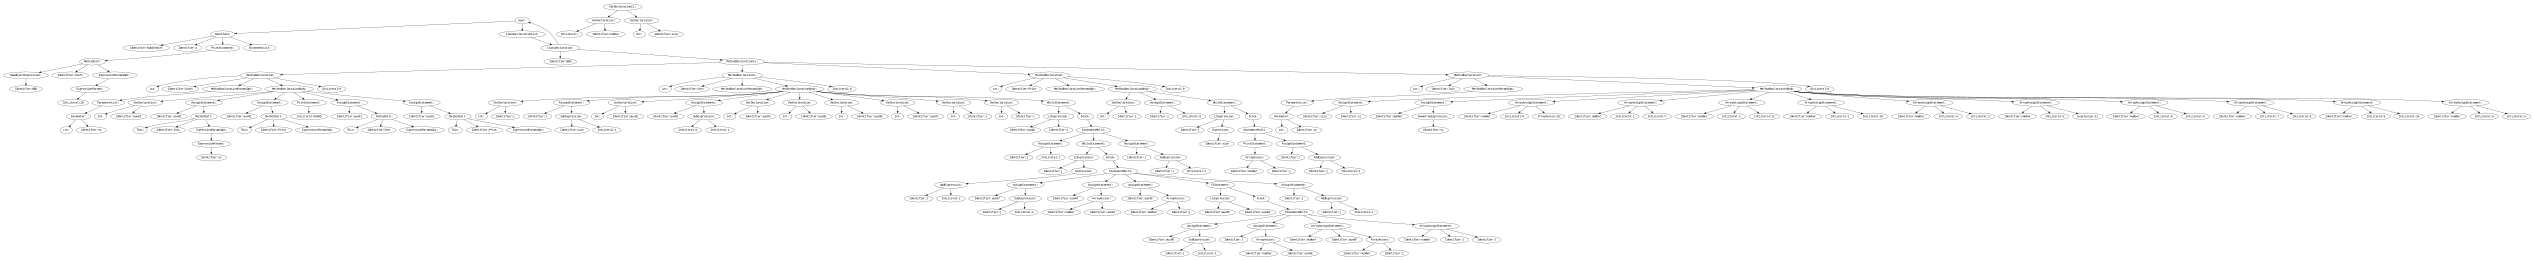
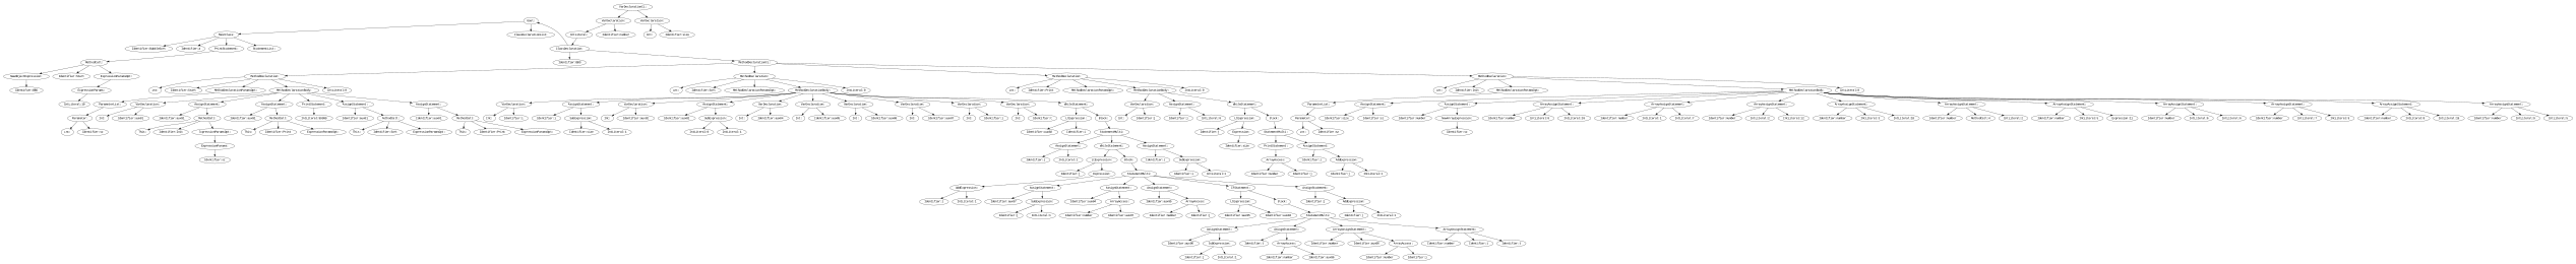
  digraph {
    fontname="Liberation Mono"
    node [fontname="Liberation Mono"]
    edge [fontname="Liberation Mono"]
    n1 [label="Goal:"]
    n2 [label="MainClass:"]
    n3 [label="ClassDeclarationList:"]
    n4 [label="Identifier:BubbleSort"]
    n5 [label="Identifier:a"]
    n6 [label="PrintStatement:"]
    n7 [label="StatementList:"]
    n8 [label="ClassDeclaration:"]
    n9 [label="MethodCall:"]
    n10 [label="NewObjectExpression:"]
    n11 [label="Identifier:Start"]
    n12 [label="ExpressionParamsOpt:"]
    n13 [label="Identifier:BBS"]
    n14 [label="ExpressionParams:"]
    n15 [label="IntLiteral:10"]
    n16 [label="Identifier:BBS"]
    n17 [label="MethodDeclarationCL:"]
    n18 [label="VarDeclarationCL:"]
    n19 [label="VarDeclaration:"]
    n20 [label="VarDeclaration:"]
    n21 [label="MethodDeclaration:"]
    n22 [label="MethodDeclaration:"]
    n23 [label="MethodDeclaration:"]
    n24 [label="MethodDeclaration:"]
    n25 [label="IntLiteral:"]
    n26 [label="Identifier:number"]
    n27 [label="Int:"]
    n28 [label="Identifier:size"]
    n29 [label="Int:"]
    n30 [label="Identifier:Start"]
    n31 [label="MethodDeclarationParamsOpt:"]
    n32 [label="MethodDeclarationBody:"]
    n33 [label="IntLiteral:0"]
    n34 [label="Int:"]
    n35 [label="Identifier:Sort"]
    n36 [label="MethodDeclarationParamsOpt:"]
    n37 [label="MethodDeclarationBody:"]
    n38 [label="IntLiteral:0"]
    n39 [label="Int:"]
    n40 [label="Identifier:Print"]
    n41 [label="MethodDeclarationParamsOpt:"]
    n42 [label="MethodDeclarationBody:"]
    n43 [label="IntLiteral:0"]
    n44 [label="Int:"]
    n45 [label="Identifier:Init"]
    n46 [label="MethodDeclarationParamsOpt:"]
    n47 [label="MethodDeclarationBody:"]
    n48 [label="IntLiteral:0"]
    n49 [label="ParameterList:"]
    n50 [label="VarDeclaration:"]
    n51 [label="AssignStatement:"]
    n52 [label="AssignStatement:"]
    n53 [label="PrintStatement:"]
    n54 [label="AssignStatement:"]
    n55 [label="AssignStatement:"]
    n56 [label="Parameter:"]
    n57 [label="Int:"]
    n58 [label="Identifier:sz"]
    n59 [label="Int:"]
    n60 [label="Identifier:aux01"]
    n61 [label="Identifier:aux01"]
    n62 [label="MethodCall:"]
    n63 [label="Identifier:aux01"]
    n64 [label="MethodCall:"]
    n65 [label="IntLiteral:99999"]
    n66 [label="Identifier:aux01"]
    n67 [label="MethodCall:"]
    n68 [label="Identifier:aux01"]
    n69 [label="MethodCall:"]
    n70 [label="This:"]
    n71 [label="Identifier:Init"]
    n72 [label="ExpressionParamsOpt:"]
    n73 [label="ExpressionParams:"]
    n74 [label="Identifier:sz"]
    n75 [label="This:"]
    n76 [label="Identifier:Print"]
    n77 [label="ExpressionParamsOpt:"]
    n78 [label="This:"]
    n79 [label="Identifier:Sort"]
    n80 [label="ExpressionParamsOpt:"]
    n81 [label="This:"]
    n82 [label="Identifier:Print"]
    n83 [label="ExpressionParamsOpt:"]
    n84 [label="VarDeclaration:"]
    n85 [label="AssignStatement:"]
    n86 [label="VarDeclaration:"]
    n87 [label="AssignStatement:"]
    n88 [label="VarDeclaration:"]
    n89 [label="VarDeclaration:"]
    n90 [label="VarDeclaration:"]
    n91 [label="VarDeclaration:"]
    n92 [label="VarDeclaration:"]
    n93 [label="VarDeclaration:"]
    n94 [label="WhileStatement:"]
    n95 [label="Int:"]
    n96 [label="Identifier:i"]
    n97 [label="Identifier:i"]
    n98 [label="SubExpression:"]
    n99 [label="Int:"]
    n100 [label="Identifier:aux02"]
    n101 [label="Identifier:aux02"]
    n102 [label="SubExpression:"]
    n103 [label="Int:"]
    n104 [label="Identifier:aux04"]
    n105 [label="Int:"]
    n106 [label="Identifier:aux05"]
    n107 [label="Int:"]
    n108 [label="Identifier:aux06"]
    n109 [label="Int:"]
    n110 [label="Identifier:aux07"]
    n111 [label="Int:"]
    n112 [label="Identifier:j"]
    n113 [label="Int:"]
    n114 [label="Identifier:t"]
    n115 [label="LtExpression:"]
    n116 [label="Block:"]
    n117 [label="Identifier:size"]
    n118 [label="IntLiteral:1"]
    n119 [label="IntLiteral:0"]
    n120 [label="IntLiteral:1"]
    n121 [label="Identifier:aux02"]
    n122 [label="Identifier:i"]
    n123 [label="StatementMulti:"]
    n124 [label="AssignStatement:"]
    n125 [label="WhileStatement:"]
    n126 [label="AssignStatement:"]
    n127 [label="Identifier:j"]
    n128 [label="IntLiteral:1"]
    n129 [label="LtExpression:"]
    n130 [label="Block:"]
    n131 [label="Identifier:i"]
    n132 [label="SubExpression:"]
    n133 [label="Identifier:j"]
    n134 [label="Expression:"]
    n135 [label="StatementMulti:"]
    n136 [label="AddExpression:"]
    n137 [label="Identifier:i"]
    n138 [label="IntLiteral:1"]
    n139 [label="AssignStatement:"]
    n140 [label="AssignStatement:"]
    n141 [label="AssignStatement:"]
    n142 [label="IfStatement:"]
    n143 [label="AssignStatement:"]
    n144 [label="Identifier:aux07"]
    n145 [label="SubExpression:"]
    n146 [label="Identifier:aux04"]
    n147 [label="ArrayAccess:"]
    n148 [label="Identifier:aux05"]
    n149 [label="ArrayAccess:"]
    n150 [label="LtExpression:"]
    n151 [label="Block:"]
    n152 [label="Identifier:j"]
    n153 [label="AddExpression:"]
    n154 [label="Identifier:j"]
    n155 [label="IntLiteral:1"]
    n156 [label="Identifier:number"]
    n157 [label="Identifier:aux07"]
    n158 [label="Identifier:number"]
    n159 [label="Identifier:j"]
    n160 [label="Identifier:aux05"]
    n161 [label="Identifier:aux04"]
    n162 [label="StatementMulti:"]
    n163 [label="AssignStatement:"]
    n164 [label="AssignStatement:"]
    n165 [label="ArrayAssignStatement:"]
    n166 [label="ArrayAssignStatement:"]
    n167 [label="Identifier:aux06"]
    n168 [label="SubExpression:"]
    n169 [label="Identifier:t"]
    n170 [label="ArrayAccess:"]
    n171 [label="Identifier:number"]
    n172 [label="Identifier:aux06"]
    n173 [label="ArrayAccess:"]
    n174 [label="Identifier:number"]
    n175 [label="Identifier:j"]
    n176 [label="Identifier:t"]
    n177 [label="Identifier:j"]
    n178 [label="IntLiteral:1"]
    n179 [label="Identifier:number"]
    n180 [label="Identifier:aux06"]
    n181 [label="Identifier:number"]
    n182 [label="Identifier:j"]
    n183 [label="Identifier:j"]
    n184 [label="IntLiteral:1"]
    n185 [label="Identifier:i"]
    n186 [label="IntLiteral:1"]
    n187 [label="VarDeclaration:"]
    n188 [label="AssignStatement:"]
    n189 [label="WhileStatement:"]
    n190 [label="Int:"]
    n191 [label="Identifier:j"]
    n192 [label="Identifier:j"]
    n193 [label="IntLiteral:0"]
    n194 [label="LtExpression:"]
    n195 [label="Block:"]
    n196 [label="Identifier:j"]
    n197 [label="Expression:"]
    n198 [label="StatementMulti:"]
    n199 [label="Identifier:size"]
    n200 [label="PrintStatement:"]
    n201 [label="AssignStatement:"]
    n202 [label="ArrayAccess:"]
    n203 [label="Identifier:j"]
    n204 [label="AddExpression:"]
    n205 [label="Identifier:number"]
    n206 [label="Identifier:j"]
    n207 [label="Identifier:j"]
    n208 [label="IntLiteral:1"]
    n209 [label="ParameterList:"]
    n210 [label="AssignStatement:"]
    n211 [label="AssignStatement:"]
    n212 [label="ArrayAssignStatement:"]
    n213 [label="ArrayAssignStatement:"]
    n214 [label="ArrayAssignStatement:"]
    n215 [label="ArrayAssignStatement:"]
    n216 [label="ArrayAssignStatement:"]
    n217 [label="ArrayAssignStatement:"]
    n218 [label="ArrayAssignStatement:"]
    n219 [label="ArrayAssignStatement:"]
    n220 [label="ArrayAssignStatement:"]
    n221 [label="ArrayAssignStatement:"]
    n222 [label="Parameter:"]
    n223 [label="Int:"]
    n224 [label="Identifier:sz"]
    n225 [label="Identifier:size"]
    n226 [label="Identifier:sz"]
    n227 [label="Identifier:number"]
    n228 [label="NewArrayExpression:"]
    n229 [label="Identifier:number"]
    n230 [label="IntLiteral:0"]
-   n231 [label="ArrayAccess:20"]
+   n231 [label="IntLiteral:20"]
    n232 [label="Identifier:number"]
    n233 [label="IntLiteral:1"]
    n234 [label="IntLiteral:7"]
    n235 [label="Identifier:number"]
    n236 [label="IntLiteral:2"]
    n237 [label="IntLiteral:12"]
    n238 [label="Identifier:number"]
    n239 [label="IntLiteral:3"]
    n240 [label="IntLiteral:18"]
    n241 [label="Identifier:number"]
-   n242 [label="IntLiteral:4"]
+   n242 [label="MethodCall:4"]
    n243 [label="IntLiteral:2"]
    n244 [label="Identifier:number"]
    n245 [label="IntLiteral:5"]
    n246 [label="Expression:11"]
    n247 [label="Identifier:number"]
    n248 [label="IntLiteral:6"]
    n249 [label="IntLiteral:6"]
    n250 [label="Identifier:number"]
    n251 [label="IntLiteral:7"]
    n252 [label="IntLiteral:9"]
    n253 [label="Identifier:number"]
    n254 [label="IntLiteral:8"]
    n255 [label="IntLiteral:19"]
    n256 [label="Identifier:number"]
    n257 [label="IntLiteral:9"]
    n258 [label="IntLiteral:5"]
    n259 [label="Identifier:sz"]
    n1 -> n2
    n1 -> n3
    n2 -> n4
    n2 -> n5
    n2 -> n6
    n2 -> n7
-   n3 -> n8
+   n25 -> n8
    n6 -> n9
    n8 -> n1
    n8 -> n16
    n8 -> n17
    n9 -> n10
    n9 -> n11
    n9 -> n12
    n10 -> n13
    n12 -> n14
    n14 -> n15
    n17 -> n21
    n17 -> n22
    n17 -> n23
    n17 -> n24
    n18 -> n19
    n18 -> n20
    n19 -> n25
    n19 -> n26
    n20 -> n27
    n20 -> n28
    n21 -> n29
    n21 -> n30
    n21 -> n31
    n21 -> n32
    n21 -> n33
    n22 -> n34
    n22 -> n35
    n22 -> n36
    n22 -> n37
    n22 -> n38
    n23 -> n39
    n23 -> n40
    n23 -> n41
    n23 -> n42
    n23 -> n43
    n24 -> n44
    n24 -> n45
    n24 -> n46
    n24 -> n47
    n24 -> n48
    n31 -> n49
    n32 -> n50
    n32 -> n51
    n32 -> n52
    n32 -> n53
    n32 -> n54
    n32 -> n55
    n37 -> n84
    n37 -> n85
    n37 -> n86
    n37 -> n87
    n37 -> n88
    n37 -> n89
    n37 -> n90
    n37 -> n91
    n37 -> n92
    n37 -> n93
    n37 -> n94
    n42 -> n187
    n42 -> n188
    n42 -> n189
    n46 -> n209
    n47 -> n210
    n47 -> n211
    n47 -> n212
    n47 -> n213
    n47 -> n214
    n47 -> n215
    n47 -> n216
    n47 -> n217
    n47 -> n218
    n47 -> n219
    n47 -> n220
    n47 -> n221
    n49 -> n56
    n50 -> n59
    n50 -> n60
    n51 -> n61
    n51 -> n62
    n52 -> n63
    n52 -> n64
    n53 -> n65
    n54 -> n66
    n54 -> n67
    n55 -> n68
    n55 -> n69
    n56 -> n57
    n56 -> n58
    n62 -> n70
    n62 -> n71
    n62 -> n72
    n64 -> n75
    n64 -> n76
    n64 -> n77
    n67 -> n78
    n67 -> n79
    n67 -> n80
    n69 -> n81
    n69 -> n82
    n69 -> n83
    n72 -> n73
    n73 -> n74
    n84 -> n95
    n84 -> n96
    n85 -> n97
    n85 -> n98
    n86 -> n99
    n86 -> n100
    n87 -> n101
    n87 -> n102
    n88 -> n103
    n88 -> n104
    n89 -> n105
    n89 -> n106
    n90 -> n107
    n90 -> n108
    n91 -> n109
    n91 -> n110
    n92 -> n111
    n92 -> n112
    n93 -> n113
    n93 -> n114
    n94 -> n115
    n94 -> n116
    n98 -> n117
    n98 -> n118
    n102 -> n119
    n102 -> n120
    n115 -> n121
    n115 -> n122
    n116 -> n123
    n123 -> n124
    n123 -> n125
    n123 -> n126
    n124 -> n127
    n124 -> n128
    n125 -> n129
    n125 -> n130
    n126 -> n131
    n126 -> n132
    n129 -> n133
    n129 -> n134
    n130 -> n135
    n132 -> n185
    n132 -> n186
    n134 -> n136
    n135 -> n139
    n135 -> n140
    n135 -> n141
    n135 -> n142
    n135 -> n143
    n136 -> n137
    n136 -> n138
    n139 -> n144
    n139 -> n145
    n140 -> n146
    n140 -> n147
    n141 -> n148
    n141 -> n149
    n142 -> n150
    n142 -> n151
    n143 -> n152
    n143 -> n153
    n145 -> n154
    n145 -> n155
    n147 -> n156
    n147 -> n157
    n149 -> n158
    n149 -> n159
    n150 -> n160
    n150 -> n161
    n151 -> n162
    n153 -> n183
    n153 -> n184
    n162 -> n163
    n162 -> n164
    n162 -> n165
    n162 -> n166
    n163 -> n167
    n163 -> n168
    n164 -> n169
    n164 -> n170
    n165 -> n171
    n165 -> n172
    n165 -> n173
    n166 -> n174
    n166 -> n175
    n166 -> n176
    n168 -> n177
    n168 -> n178
    n170 -> n179
    n170 -> n180
    n173 -> n181
    n173 -> n182
    n187 -> n190
    n187 -> n191
    n188 -> n192
    n188 -> n193
    n189 -> n194
    n189 -> n195
    n194 -> n196
    n194 -> n197
    n195 -> n198
    n197 -> n199
    n198 -> n200
    n198 -> n201
    n200 -> n202
    n201 -> n203
    n201 -> n204
    n202 -> n205
    n202 -> n206
    n204 -> n207
    n204 -> n208
    n209 -> n222
    n210 -> n225
    n210 -> n226
    n211 -> n227
    n211 -> n228
    n212 -> n229
    n212 -> n230
    n212 -> n231
    n213 -> n232
    n213 -> n233
    n213 -> n234
    n214 -> n235
    n214 -> n236
    n214 -> n237
    n215 -> n238
    n215 -> n239
    n215 -> n240
    n216 -> n241
    n216 -> n242
    n216 -> n243
    n217 -> n244
    n217 -> n245
    n217 -> n246
    n218 -> n247
    n218 -> n248
    n218 -> n249
    n219 -> n250
    n219 -> n251
    n219 -> n252
    n220 -> n253
    n220 -> n254
    n220 -> n255
    n221 -> n256
    n221 -> n257
    n221 -> n258
    n222 -> n223
    n222 -> n224
    n228 -> n259
  }
